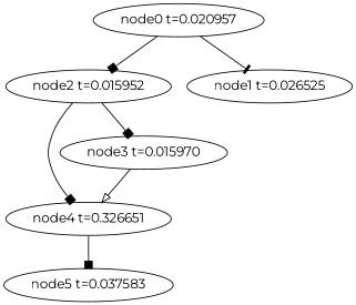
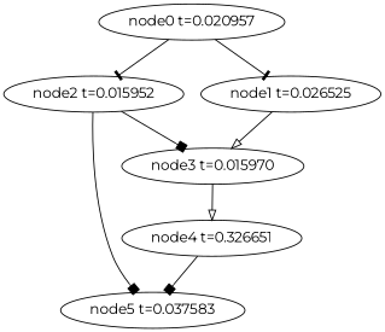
  digraph {
    fontname=Montserrat
    node [fontname=Montserrat]
    edge [arrowhead=box fontname=Montserrat]
    n1 [label="node5 t=0.037583"]
    n2 [label="node4 t=0.326651"]
    n3 [label="node3 t=0.015970"]
    n4 [label="node2 t=0.015952"]
    n5 [label="node1 t=0.026525"]
    n6 [label="node0 t=0.020957"]
    n2 -> n1
    n3 -> n2 [arrowhead=onormal]
-   n4 -> n2
+   n4 -> n1
    n4 -> n3
-   n6 -> n4
+   n5 -> n3 [arrowhead=onormal]
+   n6 -> n4 [arrowhead=tee]
    n6 -> n5 [arrowhead=tee]
  }
